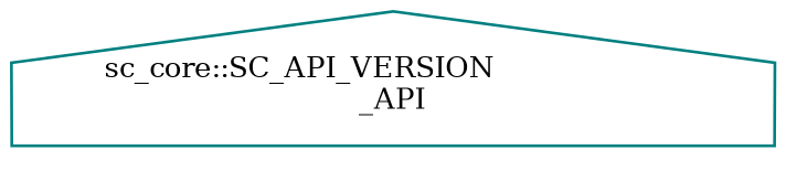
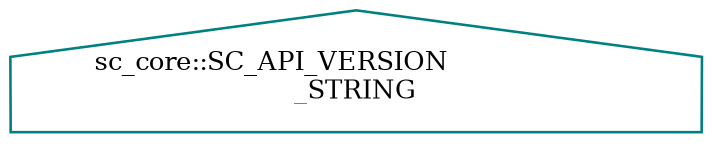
  digraph {
    rankdir=LR
    fontname="DejaVu Serif"
-   n1 [color=teal fillcolor=white fontname="DejaVu Serif" fontsize=10 height=0.2 label="sc_core::SC_API_VERSION\l_API" shape=house style=filled width=0.4]
+   n1 [color=teal fillcolor=white fontname="DejaVu Serif" fontsize=10 height=0.2 label="sc_core::SC_API_VERSION\l_STRING" shape=house style=filled width=0.4]
  }
